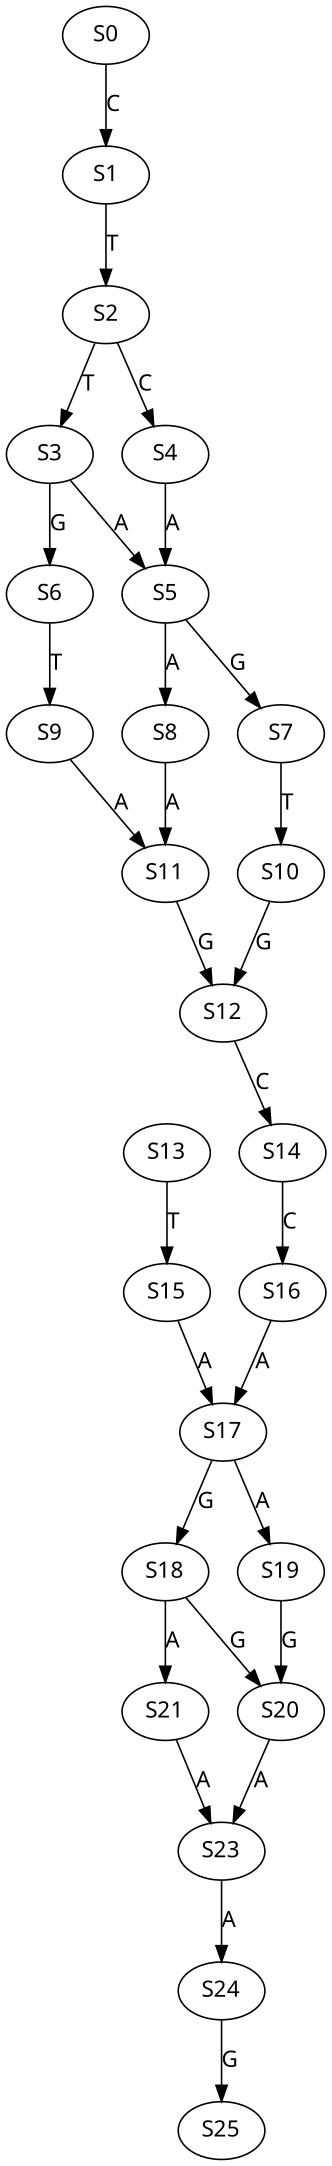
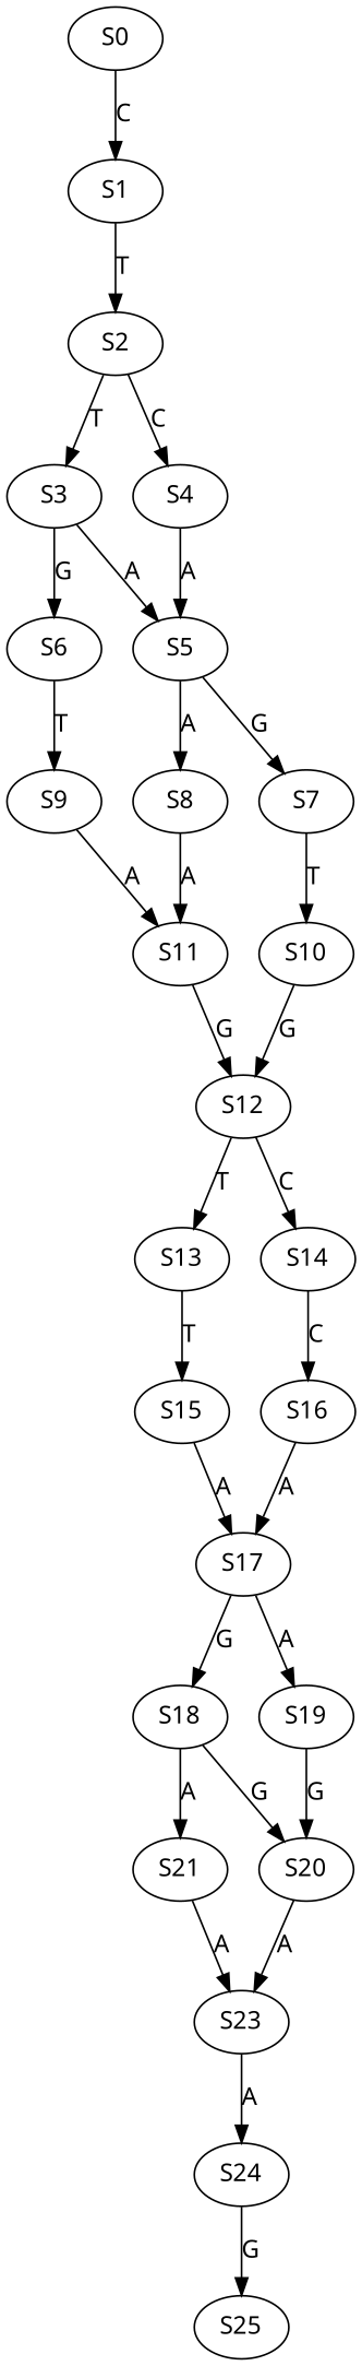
  strict digraph {
    fontname="Noto Sans"
    node [fontname="Noto Sans"]
    edge [fontname="Noto Sans"]
    S0
    S1
    S2
    S3
    S4
    S5
    S6
    S7
    S8
    S9
    S10
    S11
    S12
    S13
    S14
    S15
    S16
    S17
    S18
    S19
    S20
    S21
    S23
    S24
    S25
    S0 -> S1 [label=C]
    S1 -> S2 [label=T]
    S2 -> S3 [label=T]
    S2 -> S4 [label=C]
    S3 -> S5 [label=A]
    S3 -> S6 [label=G]
    S4 -> S5 [label=A]
    S5 -> S7 [label=G]
    S5 -> S8 [label=A]
    S6 -> S9 [label=T]
    S7 -> S10 [label=T]
    S8 -> S11 [label=A]
    S9 -> S11 [label=A]
    S10 -> S12 [label=G]
    S11 -> S12 [label=G]
+   S12 -> S13 [label=T]
    S12 -> S14 [label=C]
    S13 -> S15 [label=T]
    S14 -> S16 [label=C]
    S15 -> S17 [label=A]
    S16 -> S17 [label=A]
    S17 -> S18 [label=G]
    S17 -> S19 [label=A]
    S18 -> S20 [label=G]
    S18 -> S21 [label=A]
    S19 -> S20 [label=G]
    S20 -> S23 [label=A]
    S21 -> S23 [label=A]
    S23 -> S24 [label=A]
    S24 -> S25 [label=G]
  }
